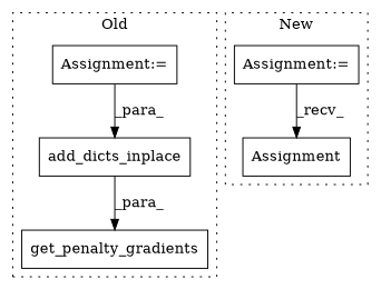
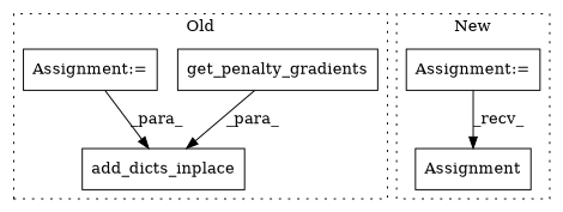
  digraph {
    node [a=32 s=19039 shape=box]
    n1 [l="18,1" label=add_dicts_inplace s="19133,19186"]
    n2 [l=23 label=get_penalty_gradients s=19163]
    n3 [a=7 l=1 label="Assignment:="]
    n4 [l="16,1" label=Assignment s="19157,19176"]
    n5 [a=7 l=16 label="Assignment:="]
    subgraph cluster_1 {
      label=Old
      style=dotted
      n1
      n2
      n3
    }
    subgraph cluster_2 {
      label=New
      style=dotted
      n4
      n5
    }
-   n1 -> n2 [label=_para_]
+   n2 -> n1 [label=_para_]
    n3 -> n1 [label=_para_]
    n5 -> n4 [label=_recv_]
  }
